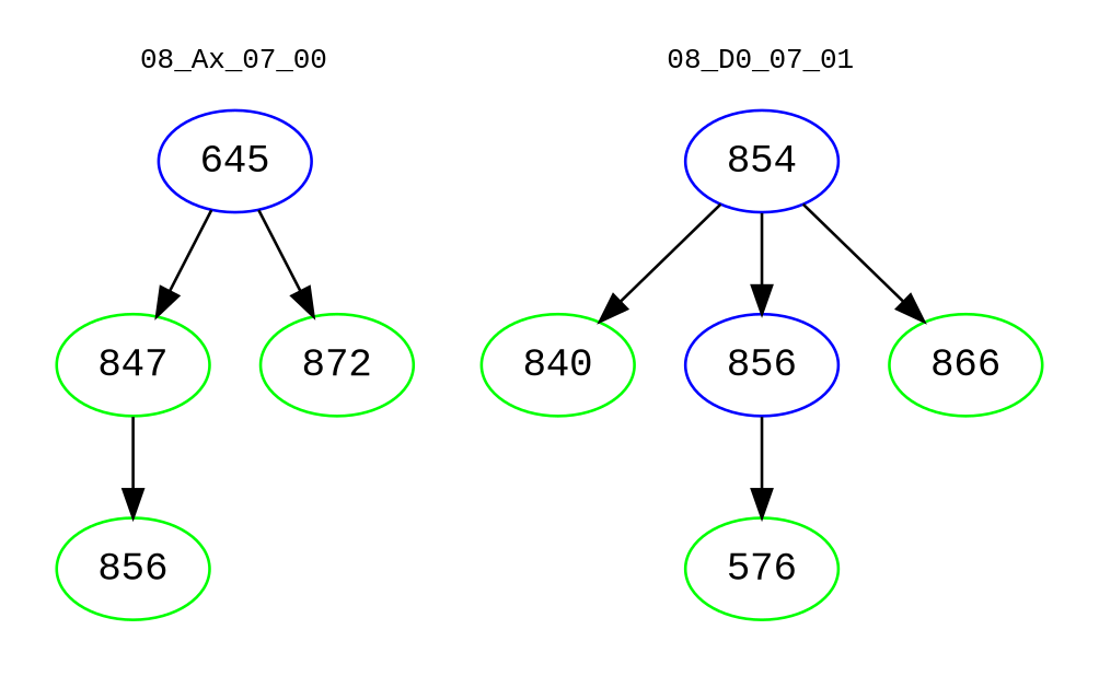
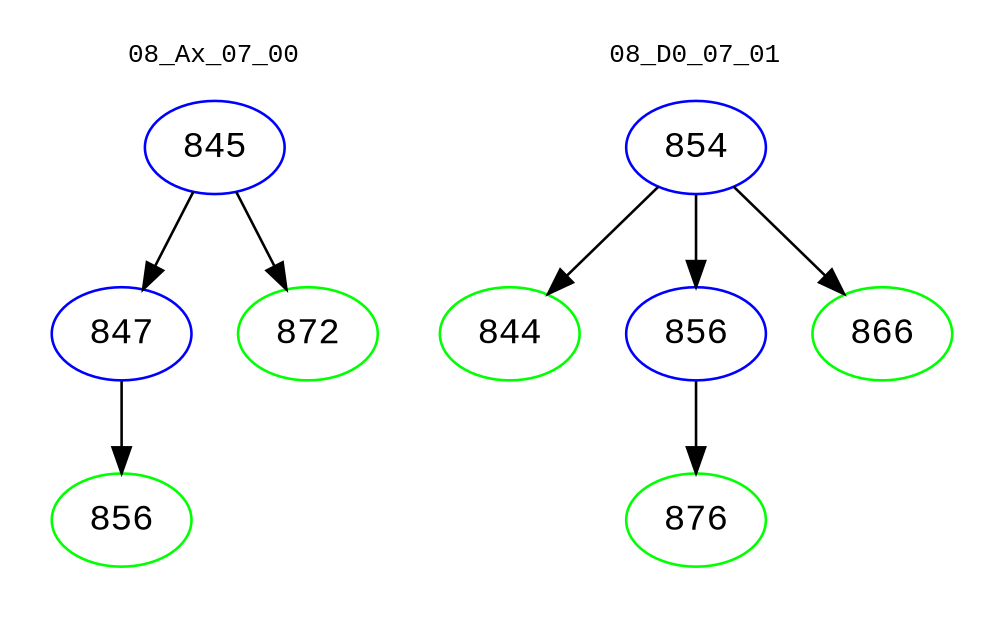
  digraph {
    fontname="Liberation Mono"
    node [color=green fontname="Liberation Mono"]
    edge [color=black fontname="Liberation Mono"]
-   n1 [color=blue label=645]
-   n2 [label=847]
+   n1 [color=blue label=845]
+   n2 [color=blue label=847]
    n3 [label=872]
    n4 [label=856]
    n5 [color=blue label=854]
-   n6 [label=840]
+   n6 [label=844]
    n7 [color=blue label=856]
    n8 [label=866]
-   n9 [label=576]
+   n9 [label=876]
    subgraph cluster_1 {
      color=white
      fontsize=10
      label="08_Ax_07_00"
      n1
      n2
      n3
      n4
    }
    subgraph cluster_2 {
      color=white
      fontsize=10
      label="08_D0_07_01"
      n5
      n6
      n7
      n8
      n9
    }
    n1 -> n2
    n1 -> n3
    n2 -> n4
    n5 -> n6
    n5 -> n7
    n5 -> n8
    n7 -> n9
  }
